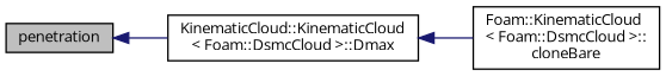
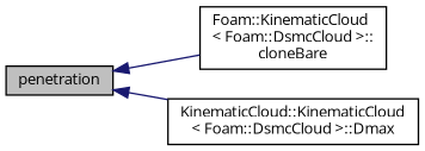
  digraph {
    fontname="Open Sans"
    rankdir=LR
    node [color=black fontname="Open Sans" fontsize=10 shape=record]
    edge [color=midnightblue dir=back fontname="Open Sans" fontsize=10 labelfontname=FreeSans labelfontsize=10 style=solid]
    n1 [fillcolor=grey75 fontcolor=black height=0.2 label=penetration style=filled width=0.4]
    n2 [height=0.2 label="Foam::KinematicCloud\l\< Foam::DsmcCloud \>::\lcloneBare" width=0.4]
    n3 [height=0.2 label="KinematicCloud::KinematicCloud\l\< Foam::DsmcCloud \>::Dmax" width=0.4]
-   n3 -> n2
+   n1 -> n2
    n1 -> n3
  }
